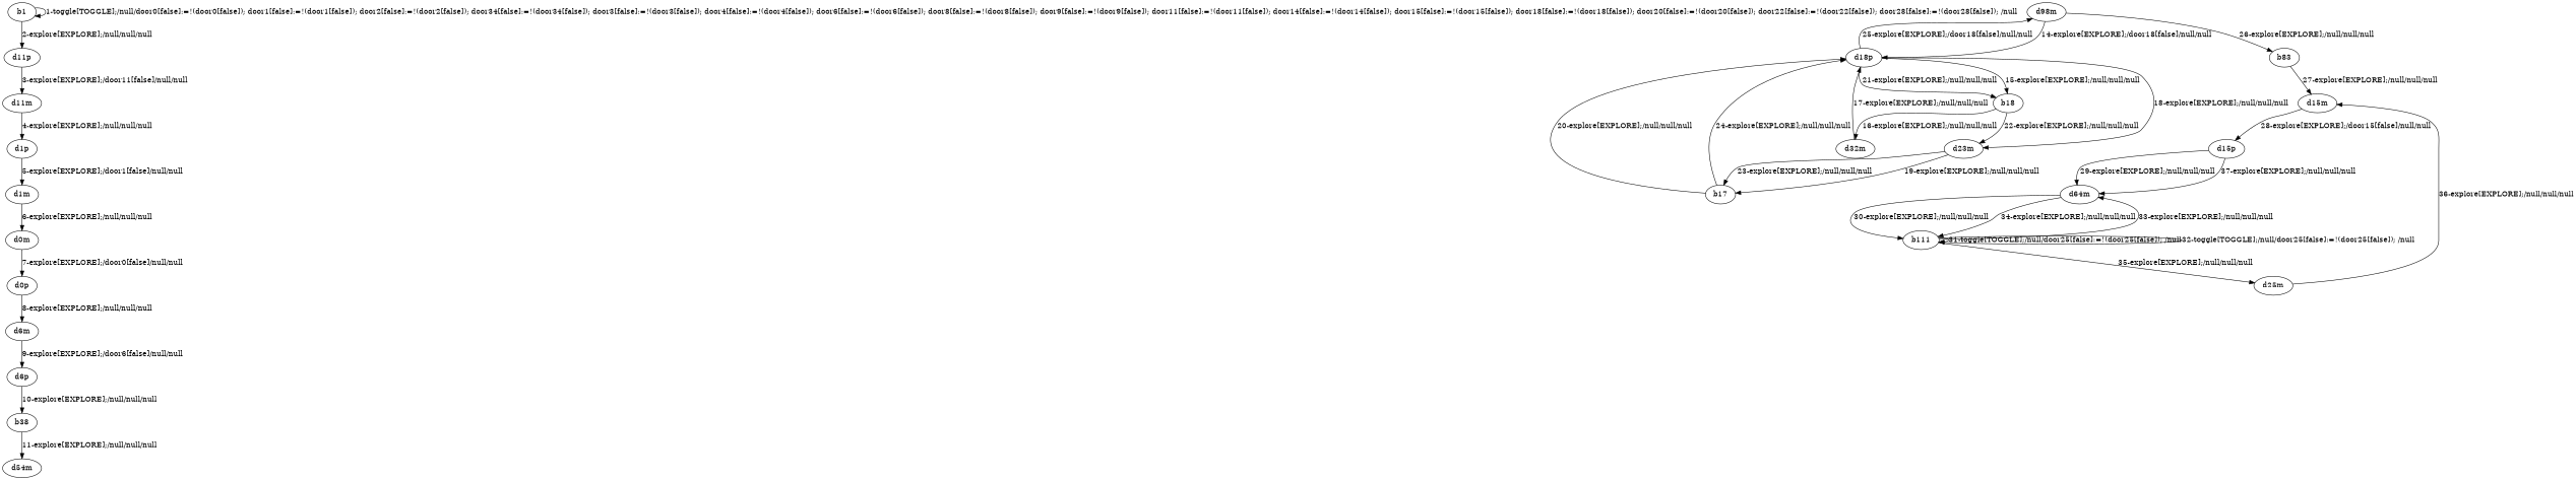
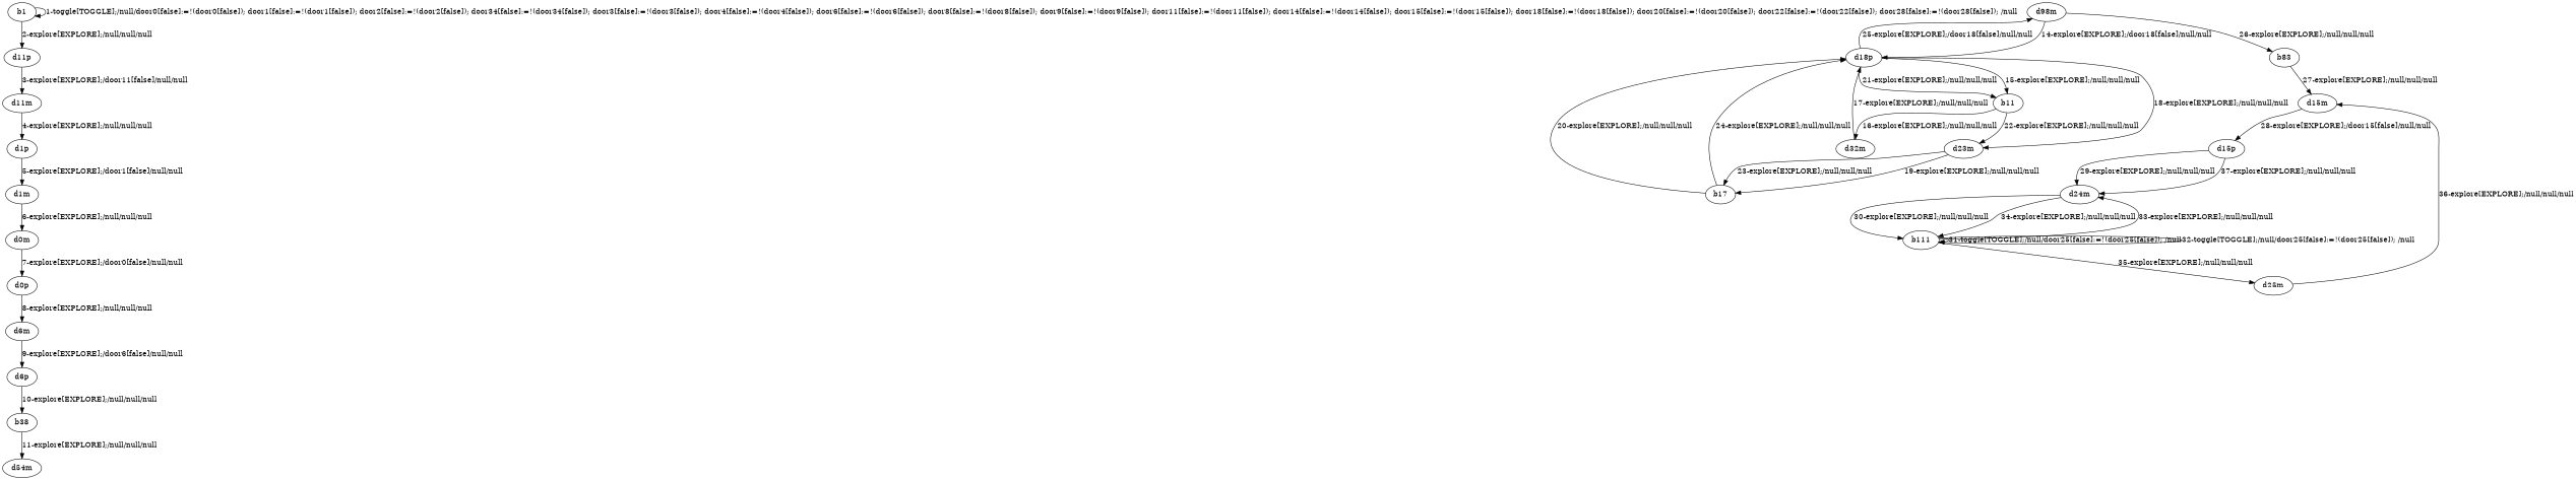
  digraph {
    b1
    d11p
    d11m
    d1p
    d1m
    d0m
    d0p
    d6m
    d6p
    b38
    n11 [label=d54m]
    n12 [label=d98m]
    d18p
    b83
-   b18
+   b18 [label=b11]
    d23m
    d15m
    d32m
    b17
    d15p
-   d24m [label=d64m]
+   d24m
    b111
    d25m
    b1 -> b1 [label="1-toggle[TOGGLE];/null/door0[false]:=!(door0[false]); door1[false]:=!(door1[false]); door2[false]:=!(door2[false]); door34[false]:=!(door34[false]); door3[false]:=!(door3[false]); door4[false]:=!(door4[false]); door6[false]:=!(door6[false]); door8[false]:=!(door8[false]); door9[false]:=!(door9[false]); door11[false]:=!(door11[false]); door14[false]:=!(door14[false]); door15[false]:=!(door15[false]); door18[false]:=!(door18[false]); door20[false]:=!(door20[false]); door22[false]:=!(door22[false]); door28[false]:=!(door28[false]); /null"]
    b1 -> d11p [label="2-explore[EXPLORE];/null/null/null"]
    d11p -> d11m [label="3-explore[EXPLORE];/door11[false]/null/null"]
    d11m -> d1p [label="4-explore[EXPLORE];/null/null/null"]
    d1p -> d1m [label="5-explore[EXPLORE];/door1[false]/null/null"]
    d1m -> d0m [label="6-explore[EXPLORE];/null/null/null"]
    d0m -> d0p [label="7-explore[EXPLORE];/door0[false]/null/null"]
    d0p -> d6m [label="8-explore[EXPLORE];/null/null/null"]
    d6m -> d6p [label="9-explore[EXPLORE];/door6[false]/null/null"]
    d6p -> b38 [label="10-explore[EXPLORE];/null/null/null"]
    b38 -> n11 [label="11-explore[EXPLORE];/null/null/null"]
    n12 -> d18p [label="14-explore[EXPLORE];/door18[false]/null/null"]
    n12 -> b83 [label="26-explore[EXPLORE];/null/null/null"]
    d18p -> n12 [label="25-explore[EXPLORE];/door18[false]/null/null"]
    d18p -> b18 [label="15-explore[EXPLORE];/null/null/null"]
    d18p -> b18 [label="21-explore[EXPLORE];/null/null/null"]
    d18p -> d23m [label="18-explore[EXPLORE];/null/null/null"]
    b83 -> d15m [label="27-explore[EXPLORE];/null/null/null"]
    b18 -> d23m [label="22-explore[EXPLORE];/null/null/null"]
    b18 -> d32m [label="16-explore[EXPLORE];/null/null/null"]
    d23m -> b17 [label="19-explore[EXPLORE];/null/null/null"]
    d23m -> b17 [label="23-explore[EXPLORE];/null/null/null"]
    d15m -> d15p [label="28-explore[EXPLORE];/door15[false]/null/null"]
    d32m -> d18p [label="17-explore[EXPLORE];/null/null/null"]
    b17 -> d18p [label="20-explore[EXPLORE];/null/null/null"]
    b17 -> d18p [label="24-explore[EXPLORE];/null/null/null"]
    d15p -> d24m [label="29-explore[EXPLORE];/null/null/null"]
    d15p -> d24m [label="37-explore[EXPLORE];/null/null/null"]
    d24m -> b111 [label="30-explore[EXPLORE];/null/null/null"]
    d24m -> b111 [label="34-explore[EXPLORE];/null/null/null"]
    b111 -> d24m [label="33-explore[EXPLORE];/null/null/null"]
    b111 -> b111 [label="31-toggle[TOGGLE];/null/door25[false]:=!(door25[false]); /null"]
    b111 -> b111 [label="32-toggle[TOGGLE];/null/door25[false]:=!(door25[false]); /null"]
    b111 -> d25m [label="35-explore[EXPLORE];/null/null/null"]
    d25m -> d15m [label="36-explore[EXPLORE];/null/null/null"]
  }
